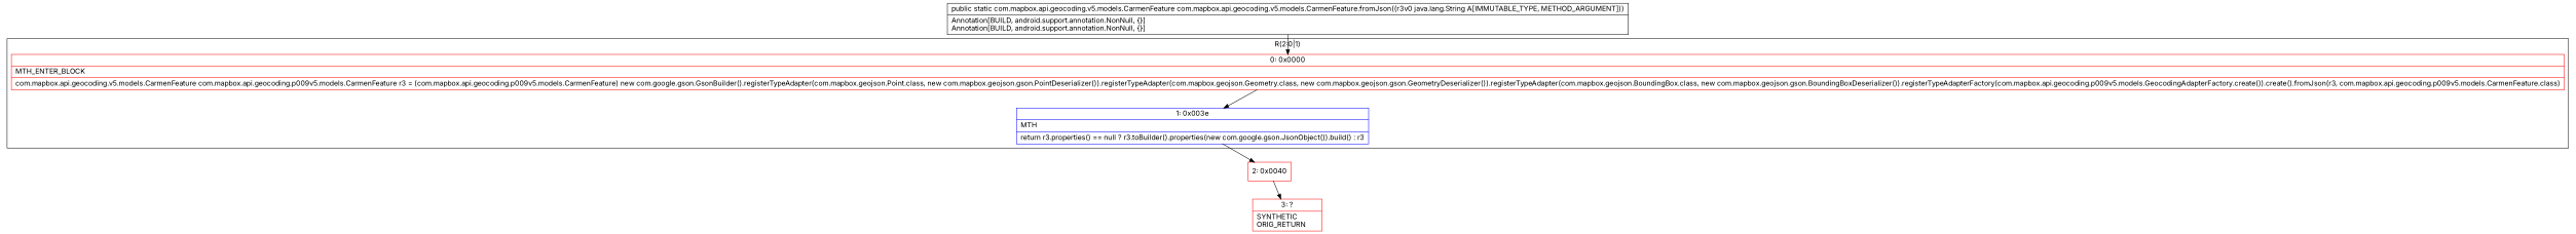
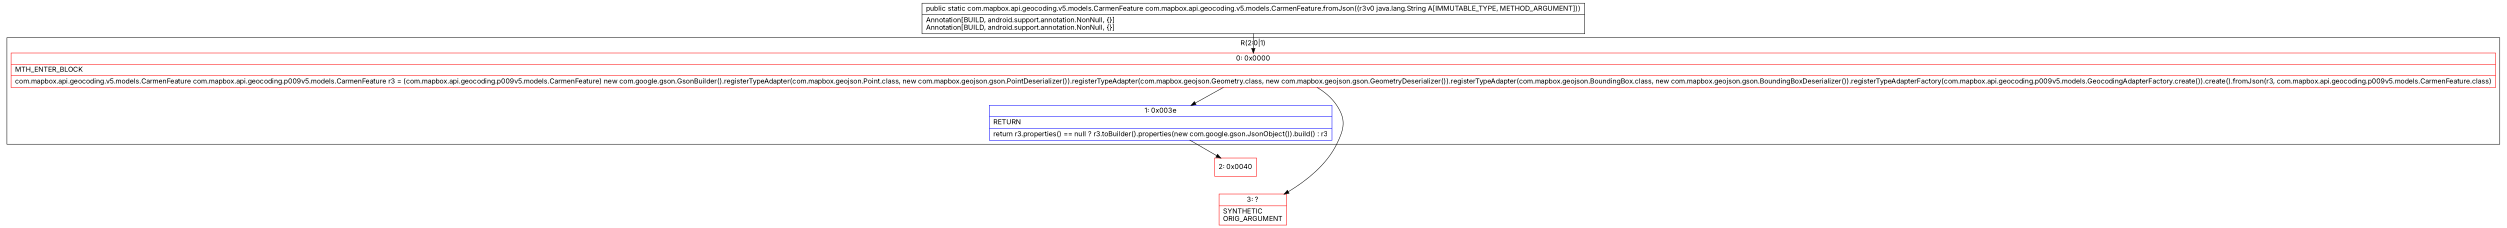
  digraph {
    fontname=Inter
    node [color=red fontname=Inter shape=record]
    edge [fontname=Inter]
    n1 [label="{0\:\ 0x0000|MTH_ENTER_BLOCK\l|com.mapbox.api.geocoding.v5.models.CarmenFeature com.mapbox.api.geocoding.p009v5.models.CarmenFeature r3 = (com.mapbox.api.geocoding.p009v5.models.CarmenFeature) new com.google.gson.GsonBuilder().registerTypeAdapter(com.mapbox.geojson.Point.class, new com.mapbox.geojson.gson.PointDeserializer()).registerTypeAdapter(com.mapbox.geojson.Geometry.class, new com.mapbox.geojson.gson.GeometryDeserializer()).registerTypeAdapter(com.mapbox.geojson.BoundingBox.class, new com.mapbox.geojson.gson.BoundingBoxDeserializer()).registerTypeAdapterFactory(com.mapbox.api.geocoding.p009v5.models.GeocodingAdapterFactory.create()).create().fromJson(r3, com.mapbox.api.geocoding.p009v5.models.CarmenFeature.class)\l}"]
-   n2 [color=blue label="{1\:\ 0x003e|MTH\l|return r3.properties() == null ? r3.toBuilder().properties(new com.google.gson.JsonObject()).build() : r3\l}"]
+   n2 [color=blue label="{1\:\ 0x003e|RETURN\l|return r3.properties() == null ? r3.toBuilder().properties(new com.google.gson.JsonObject()).build() : r3\l}"]
    n3 [label="{2\:\ 0x0040}"]
-   n4 [label="{3\:\ ?|SYNTHETIC\lORIG_RETURN\l}"]
+   n4 [label="{3\:\ ?|SYNTHETIC\lORIG_ARGUMENT\l}"]
    n5 [label="{public static com.mapbox.api.geocoding.v5.models.CarmenFeature com.mapbox.api.geocoding.v5.models.CarmenFeature.fromJson((r3v0 java.lang.String A[IMMUTABLE_TYPE, METHOD_ARGUMENT]))  | Annotation[BUILD, android.support.annotation.NonNull, \{\}]\lAnnotation[BUILD, android.support.annotation.NonNull, \{\}]\l}" color=""]
    subgraph cluster_1 {
      label="R(2:0|1)"
      n1
      n2
    }
    n1 -> n2
    n2 -> n3
-   n3 -> n4
+   n1 -> n4
    n5 -> n1
  }
